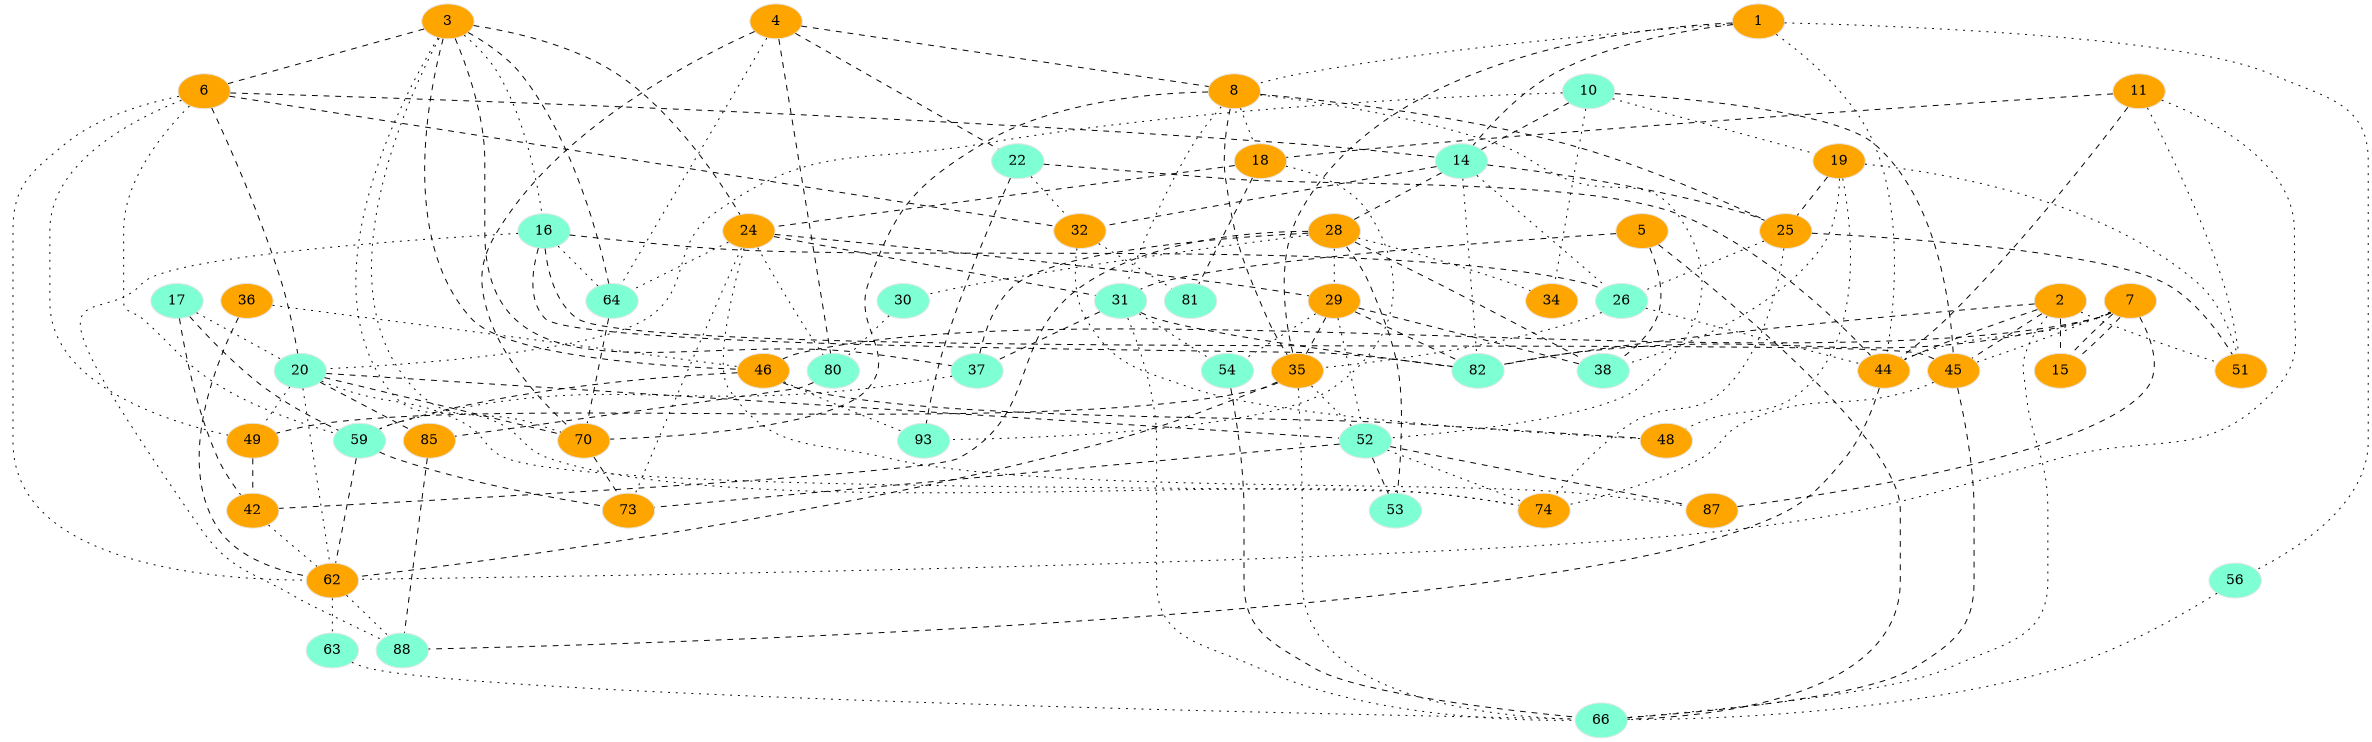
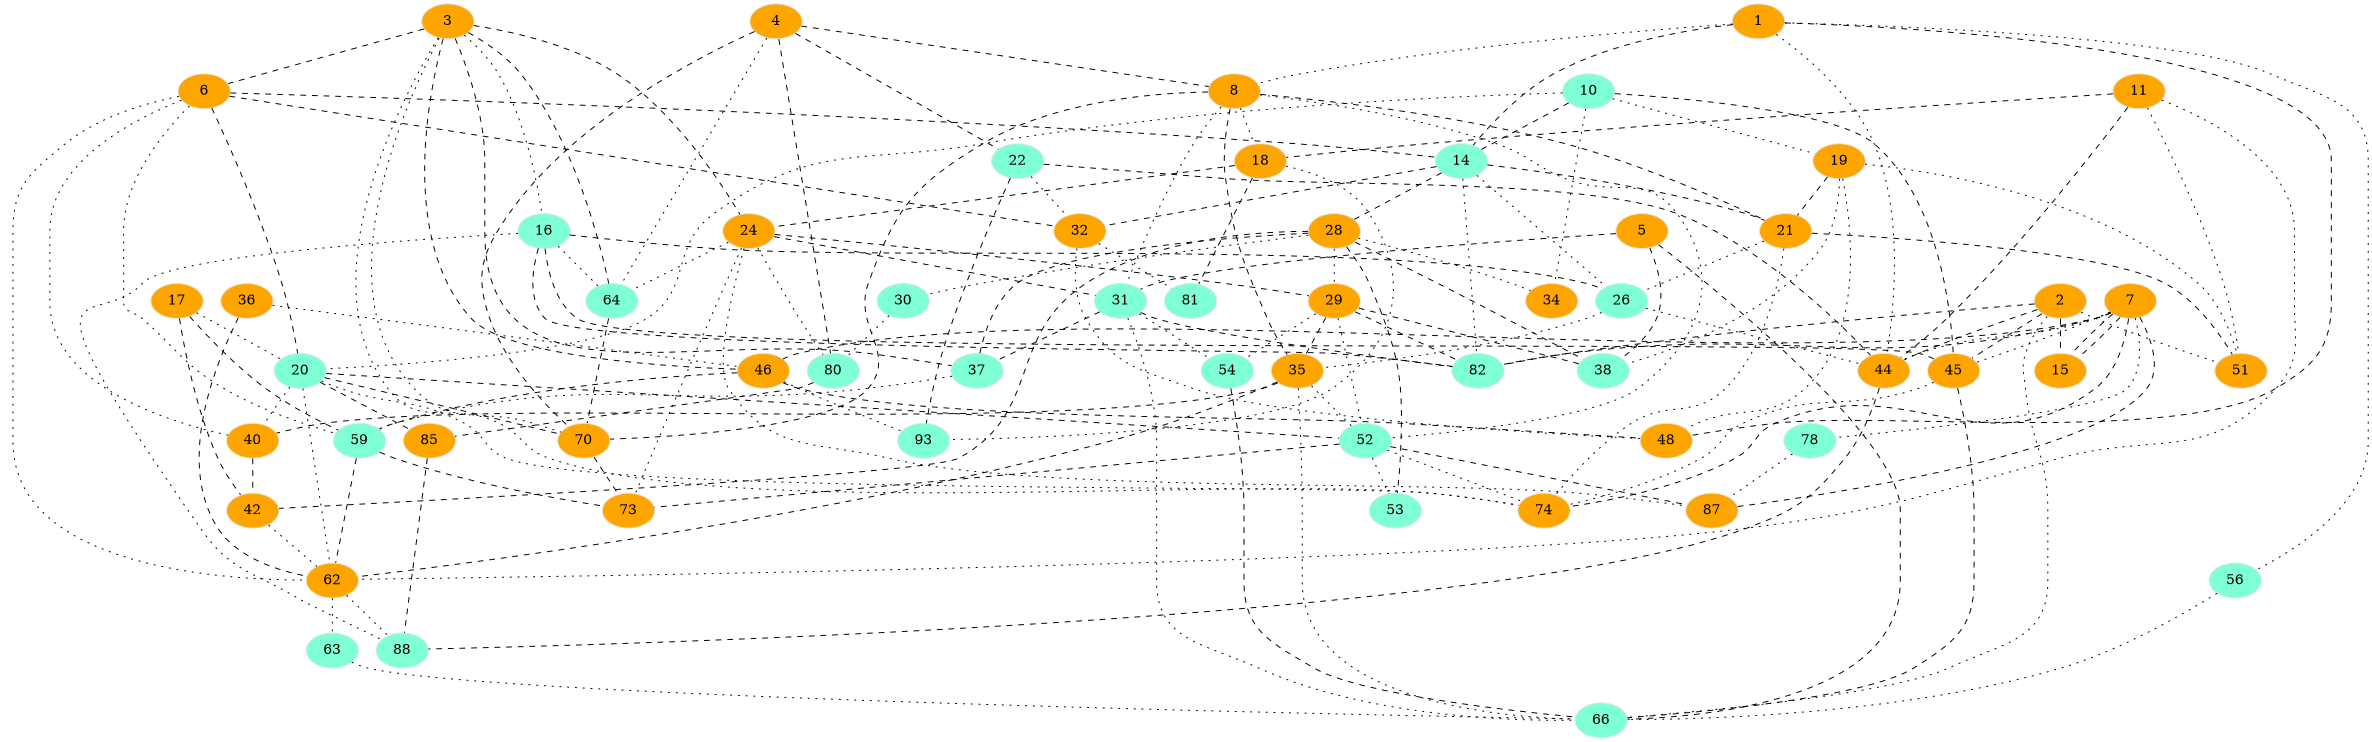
  graph {
    node [color=gray90 fillcolor=orange style=filled]
    edge [style=dashed]
    1 [super="+83"]
    8 [super="+25"]
    14 [fillcolor=aquamarine super="+72"]
    44 [super="+69"]
    48
    56 [fillcolor=aquamarine]
    70
    31 [fillcolor=aquamarine super="+41"]
    18 [super="+33"]
-   21 [super="+84" label=25]
+   21 [super="+84"]
    35 [super="+55"]
    52 [fillcolor=aquamarine super="+60"]
    82 [fillcolor=aquamarine super="+91"]
    32 [super="+39"]
    26 [fillcolor=aquamarine super="+86"]
    28 [super="+89"]
    88 [fillcolor=aquamarine]
    66 [fillcolor=aquamarine super="+68"]
    2 [super="+67"]
    15
    45 [super="+57"]
    51
    74 [super="+75"]
    3 [super="+49"]
    6 [super="+27"]
    16 [fillcolor=aquamarine super="+58"]
    24 [super="+76"]
    37 [fillcolor=aquamarine super="+43"]
    46 [super="+50"]
    64 [fillcolor=aquamarine super="+65"]
    20 [fillcolor=aquamarine super="+23"]
-   40 [label=49]
+   40
    59 [fillcolor=aquamarine super="+79"]
    62 [super="+71"]
    80 [fillcolor=aquamarine]
    87
    73
    29 [super="+77"]
    93 [fillcolor=aquamarine]
    4 [super="+9"]
    22 [fillcolor=aquamarine super="+90"]
    85
    54 [fillcolor=aquamarine]
    5
    38 [fillcolor=aquamarine]
    81 [fillcolor=aquamarine]
    42 [super="+61"]
    63 [fillcolor=aquamarine]
    7 [super="+12"]
+   78 [fillcolor=aquamarine]
    53 [fillcolor=aquamarine]
    10 [fillcolor=aquamarine super="+13"]
    19 [super="+47"]
    34
    11 [super="+92"]
    30 [fillcolor=aquamarine]
-   17 [fillcolor=aquamarine]
+   17
    36
    1 -- 8 [style=dotted]
    1 -- 14
    1 -- 44 [style=dotted]
-   1 -- 35
+   1 -- 48
    1 -- 56 [style=dotted]
    8 -- 70
    8 -- 31 [style=dotted]
    8 -- 18 [style=dotted]
    8 -- 21
    8 -- 35
    8 -- 52 [style=dotted]
    14 -- 21
    14 -- 82 [style=dotted]
    14 -- 32 [weight=2]
    14 -- 26 [style=dotted]
    14 -- 28
    44 -- 88
    56 -- 66 [style=dotted]
    70 -- 73
    31 -- 82
    31 -- 66 [style=dotted]
    31 -- 37
    31 -- 54 [style=dotted]
    18 -- 24
    18 -- 93 [style=dotted]
    18 -- 81
    21 -- 26 [style=dotted]
    21 -- 51
    21 -- 74 [style=dotted]
    35 -- 52 [style=dotted]
    35 -- 66 [style=dotted]
    35 -- 40
    35 -- 62
    52 -- 74 [style=dotted]
    52 -- 87
    52 -- 73
-   52 -- 53
+   52 -- 53 [style=dotted]
    32 -- 48 [style=dotted]
    32 -- 81 [style=dotted]
    26 -- 44 [style=dotted]
    26 -- 35 [style=dotted]
    28 -- 37
    28 -- 29 [style=dotted]
    28 -- 38
    28 -- 42
    28 -- 53
    28 -- 34 [style=dotted]
    28 -- 30 [style=dotted]
    2 -- 44
    2 -- 82
    2 -- 66 [style=dotted]
    2 -- 15
    2 -- 45
    2 -- 51 [style=dotted]
    45 -- 66
    45 -- 74 [style=dotted]
    3 -- 70 [style=dotted]
    3 -- 74 [style=dotted]
    3 -- 6
    3 -- 16 [style=dotted]
    3 -- 24
    3 -- 37
    3 -- 46
    3 -- 64
    6 -- 14
    6 -- 32
    6 -- 20
    6 -- 40 [style=dotted]
    6 -- 59 [style=dotted]
    6 -- 62 [style=dotted weight=2]
    16 -- 82
    16 -- 26
    16 -- 88 [style=dotted]
    16 -- 45
    16 -- 64 [style=dotted]
    24 -- 31
    24 -- 64 [style=dotted]
    24 -- 80 [style=dotted]
    24 -- 87 [style=dotted]
    24 -- 73 [style=dotted]
    24 -- 29
    37 -- 59 [style=dotted]
    46 -- 48
    46 -- 59
    46 -- 93 [style=dotted]
    64 -- 70
    20 -- 70
    20 -- 52
    20 -- 74 [style=dotted]
    20 -- 40 [style=dotted]
    20 -- 62 [style=dotted]
    20 -- 85
    40 -- 42
    59 -- 62
    59 -- 73
    62 -- 88 [style=dotted weight=2]
    62 -- 63 [style=dotted]
    80 -- 85
    29 -- 35
    29 -- 52 [style=dotted]
    29 -- 82
    29 -- 54 [style=dotted]
    29 -- 38
    4 -- 8
    4 -- 70
    4 -- 64 [style=dotted]
    4 -- 80
    4 -- 22
    22 -- 44
    22 -- 32 [style=dotted]
    22 -- 93
    85 -- 88
    54 -- 66
    5 -- 31
    5 -- 66
    5 -- 38
    42 -- 62 [style=dotted]
    63 -- 66 [style=dotted]
    7 -- 44 [style=dotted]
    7 -- 82
    7 -- 15
    7 -- 15
    7 -- 45 [style=dotted]
+   7 -- 74
    7 -- 46
    7 -- 87
+   7 -- 78 [style=dotted]
+   78 -- 87 [style=dotted]
    10 -- 14
    10 -- 45
    10 -- 20 [style=dotted]
    10 -- 19 [style=dotted]
    10 -- 34 [style=dotted]
    19 -- 48 [style=dotted]
    19 -- 21
    19 -- 51 [style=dotted]
    19 -- 38 [style=dotted]
    11 -- 44
    11 -- 18
    11 -- 51 [style=dotted]
    11 -- 62 [style=dotted]
    30 -- 80 [style=dotted]
    17 -- 20 [style=dotted]
    17 -- 59
    17 -- 42
    36 -- 46 [style=dotted]
    36 -- 62
  }
